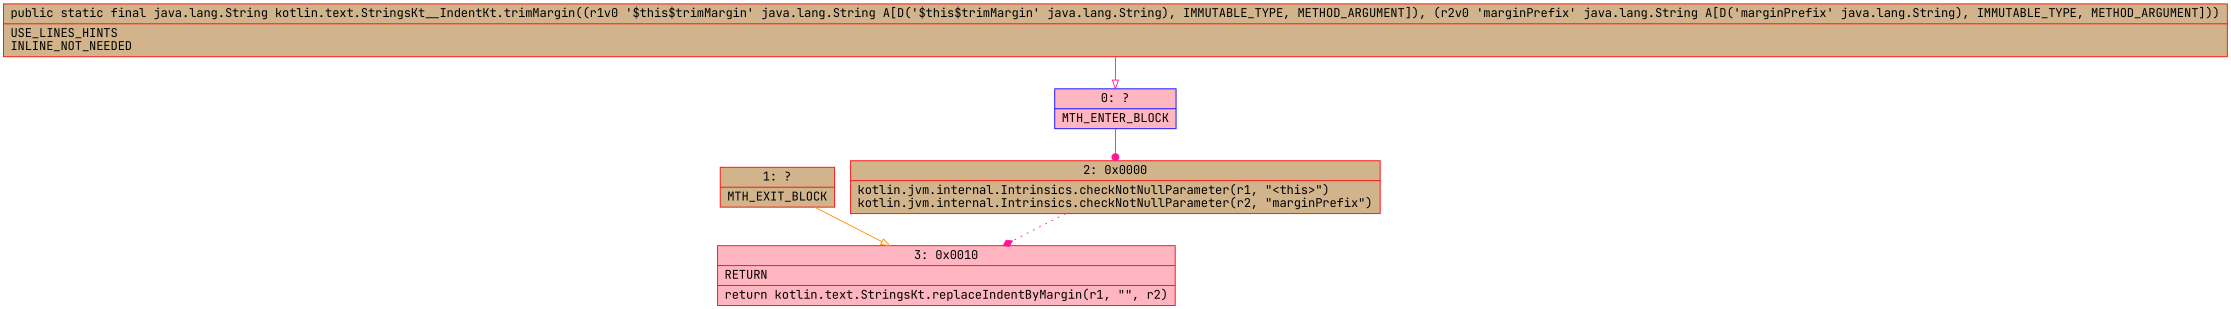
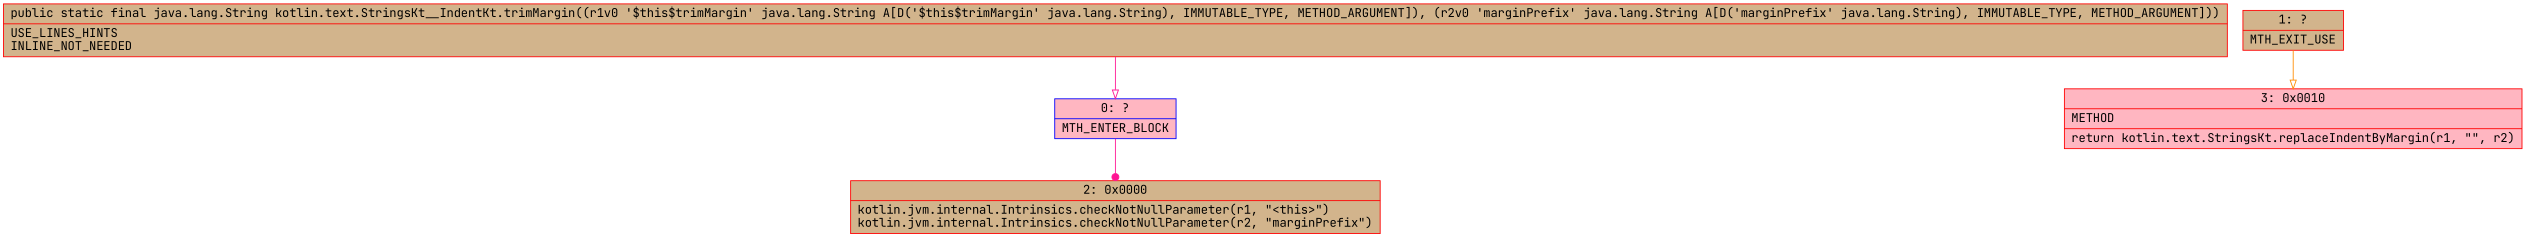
  digraph {
    fontname="JetBrains Mono"
    node [color=red fillcolor=tan fontname="JetBrains Mono" shape=record style=filled]
    edge [arrowhead=onormal color=deeppink fontname="JetBrains Mono" style=solid]
    n1 [color=blue fillcolor=lightpink label="{0\:\ ?|MTH_ENTER_BLOCK\l}"]
    n2 [label="{2\:\ 0x0000|kotlin.jvm.internal.Intrinsics.checkNotNullParameter(r1, \"\<this\>\")\lkotlin.jvm.internal.Intrinsics.checkNotNullParameter(r2, \"marginPrefix\")\l}"]
-   n3 [fillcolor=lightpink label="{3\:\ 0x0010|RETURN\l|return kotlin.text.StringsKt.replaceIndentByMargin(r1, \"\", r2)\l}"]
-   n4 [label="{1\:\ ?|MTH_EXIT_BLOCK\l}"]
+   n3 [fillcolor=lightpink label="{3\:\ 0x0010|METHOD\l|return kotlin.text.StringsKt.replaceIndentByMargin(r1, \"\", r2)\l}"]
+   n4 [label="{1\:\ ?|MTH_EXIT_USE\l}"]
    n5 [label="{public static final java.lang.String kotlin.text.StringsKt__IndentKt.trimMargin((r1v0 '$this$trimMargin' java.lang.String A[D('$this$trimMargin' java.lang.String), IMMUTABLE_TYPE, METHOD_ARGUMENT]), (r2v0 'marginPrefix' java.lang.String A[D('marginPrefix' java.lang.String), IMMUTABLE_TYPE, METHOD_ARGUMENT]))  | USE_LINES_HINTS\lINLINE_NOT_NEEDED\l}"]
    n1 -> n2 [arrowhead=dot]
-   n2 -> n3 [arrowhead=diamond style=dotted]
    n4 -> n3 [color=darkorange]
    n5 -> n1
  }
